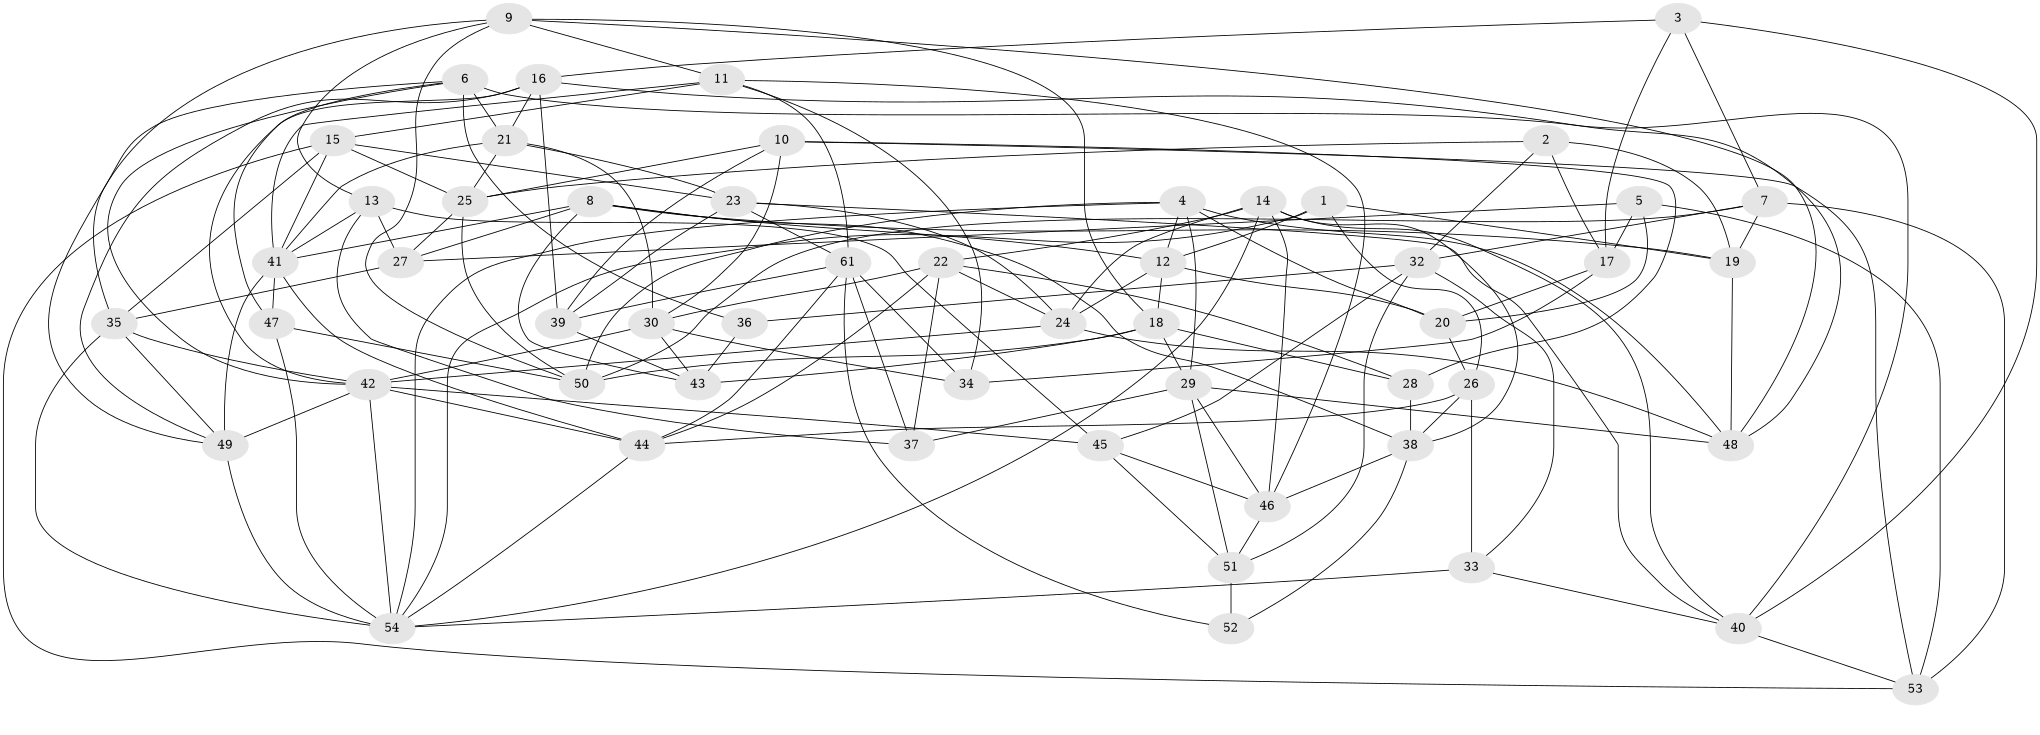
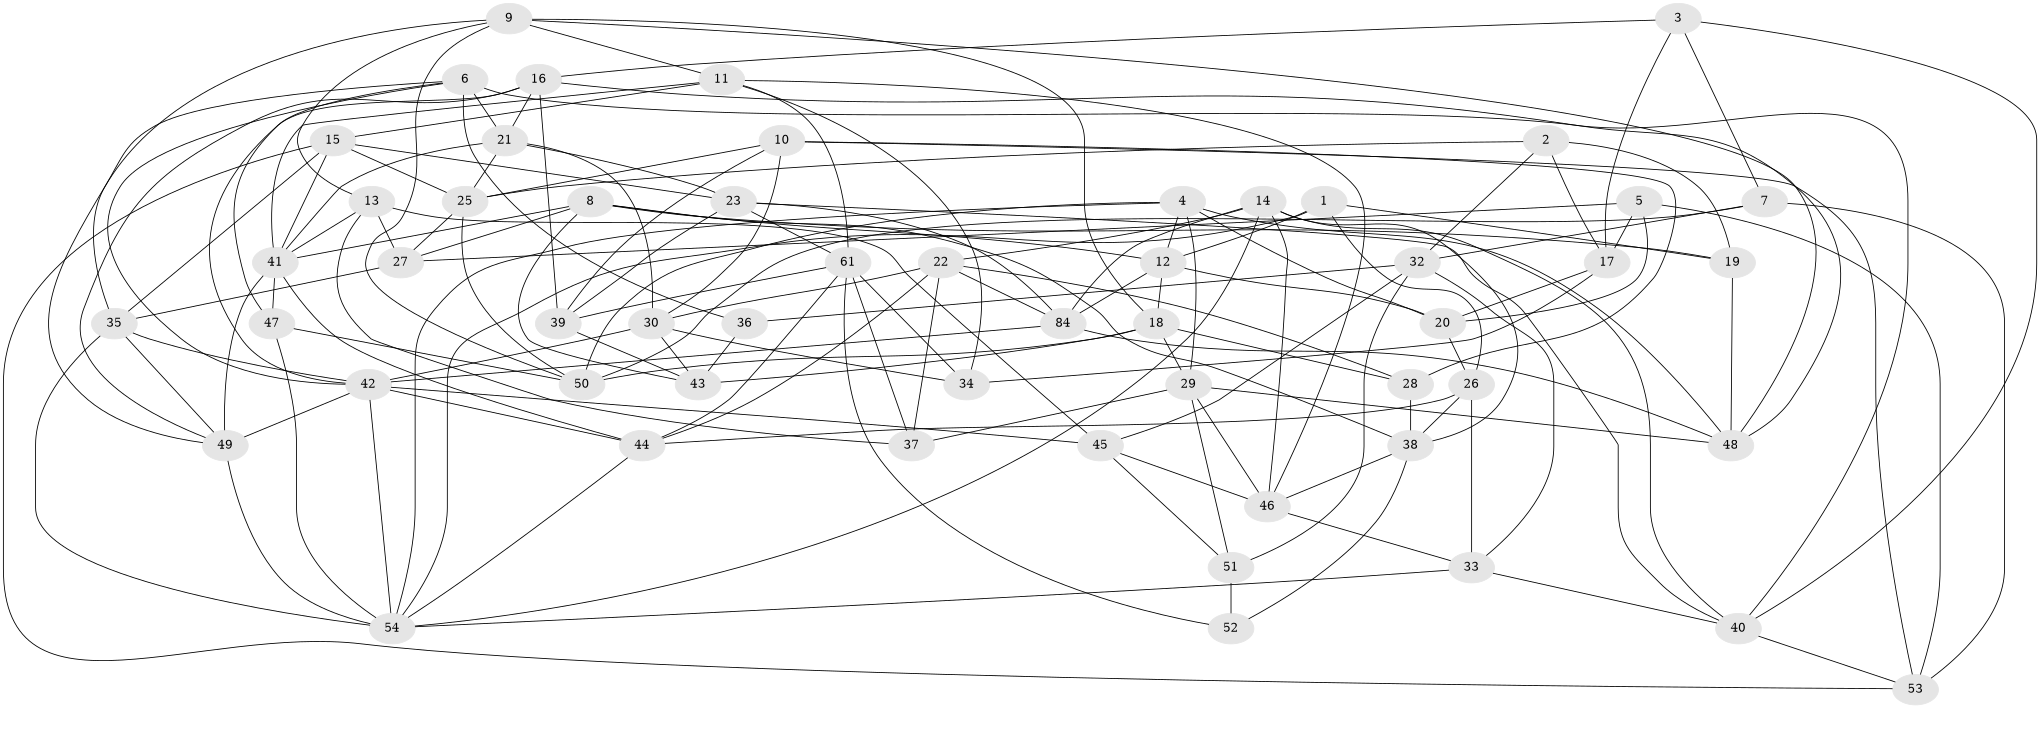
  graph {
    node [color=gray90 style=filled]
    edge [weight=1.0]
    1
    12
    19
    26
    54
    20
    18
-   24
+   24 [label=84]
    48
    38
    44
    33
    2
    17
    25
    32
    34
    50
    27
    36
    45
    51
    3
    7
    16
    40
    53
    21
    42
    49
    39
    4
    29
    46
    37
    5
    35
    6
    47
    41
    30
    23
    43
    8
    52
    9
    11
    13
    15
    n50 [label=61]
    28
    10
    14
    22
    1 -- 12
    1 -- 19
    1 -- 26
    1 -- 54
    12 -- 20
    12 -- 18
    12 -- 24
    19 -- 48
    26 -- 38
    26 -- 44
    26 -- 33
    20 -- 26 [weight=2.0]
    18 -- 50
    18 -- 29
    18 -- 43
    18 -- 28
    24 -- 48
    24 -- 42
    38 -- 46
    38 -- 52
    44 -- 54
    33 -- 54
    33 -- 40
    2 -- 19 [weight=2.0]
    2 -- 17 [weight=2.0]
    2 -- 25
    2 -- 32
    17 -- 20
    17 -- 34
    25 -- 50
    25 -- 27
    32 -- 33
    32 -- 36
    32 -- 45
    32 -- 51
    27 -- 35
    36 -- 43 [weight=2.0]
    45 -- 51
    45 -- 46
    51 -- 52 [weight=2.0]
    3 -- 17
    3 -- 7
    3 -- 16
    3 -- 40
-   7 -- 19
    7 -- 32
    7 -- 50
    7 -- 53 [weight=2.0]
    16 -- 48
    16 -- 21
    16 -- 42
    16 -- 49
    16 -- 39
    40 -- 53
    21 -- 25
    21 -- 41
    21 -- 30
    21 -- 23
    42 -- 54 [weight=2.0]
    42 -- 44
    42 -- 45
    42 -- 49
    49 -- 54
    39 -- 43
    4 -- 12
    4 -- 54
    4 -- 20
    4 -- 48
    4 -- 50
    4 -- 29
    29 -- 48
    29 -- 51
    29 -- 46
    29 -- 37
-   46 -- 51
+   46 -- 33
    5 -- 20
    5 -- 17
    5 -- 27 [weight=2.0]
    5 -- 53 [weight=2.0]
    35 -- 54
    35 -- 42
    35 -- 49
    6 -- 36
    6 -- 40
    6 -- 21
    6 -- 42
    6 -- 49
    6 -- 47
    47 -- 54
    47 -- 50
    41 -- 44
    41 -- 49
    41 -- 47
    30 -- 34
    30 -- 42
    30 -- 43
    23 -- 24
    23 -- 40
    23 -- 39
    23 -- n50
    8 -- 12
    8 -- 19
    8 -- 38
    8 -- 27
    8 -- 41
    8 -- 43
    9 -- 18
    9 -- 48
    9 -- 50
    9 -- 35
    9 -- 11
    9 -- 13
    11 -- 34
    11 -- 46
    11 -- 41
    11 -- 15
    11 -- n50
    13 -- 27
    13 -- 45 [weight=2.0]
    13 -- 37
    13 -- 41
    15 -- 25
    15 -- 53
    15 -- 35
    15 -- 41
    15 -- 23
    n50 -- 44
    n50 -- 34
    n50 -- 39 [weight=2.0]
    n50 -- 37
    n50 -- 52
    28 -- 38
    10 -- 25
    10 -- 53 [weight=2.0]
    10 -- 39
    10 -- 30
    10 -- 28
    14 -- 54
    14 -- 24
    14 -- 38
    14 -- 40
    14 -- 46
    14 -- 22
    22 -- 24
    22 -- 44
    22 -- 37
    22 -- 30
    22 -- 28
  }
